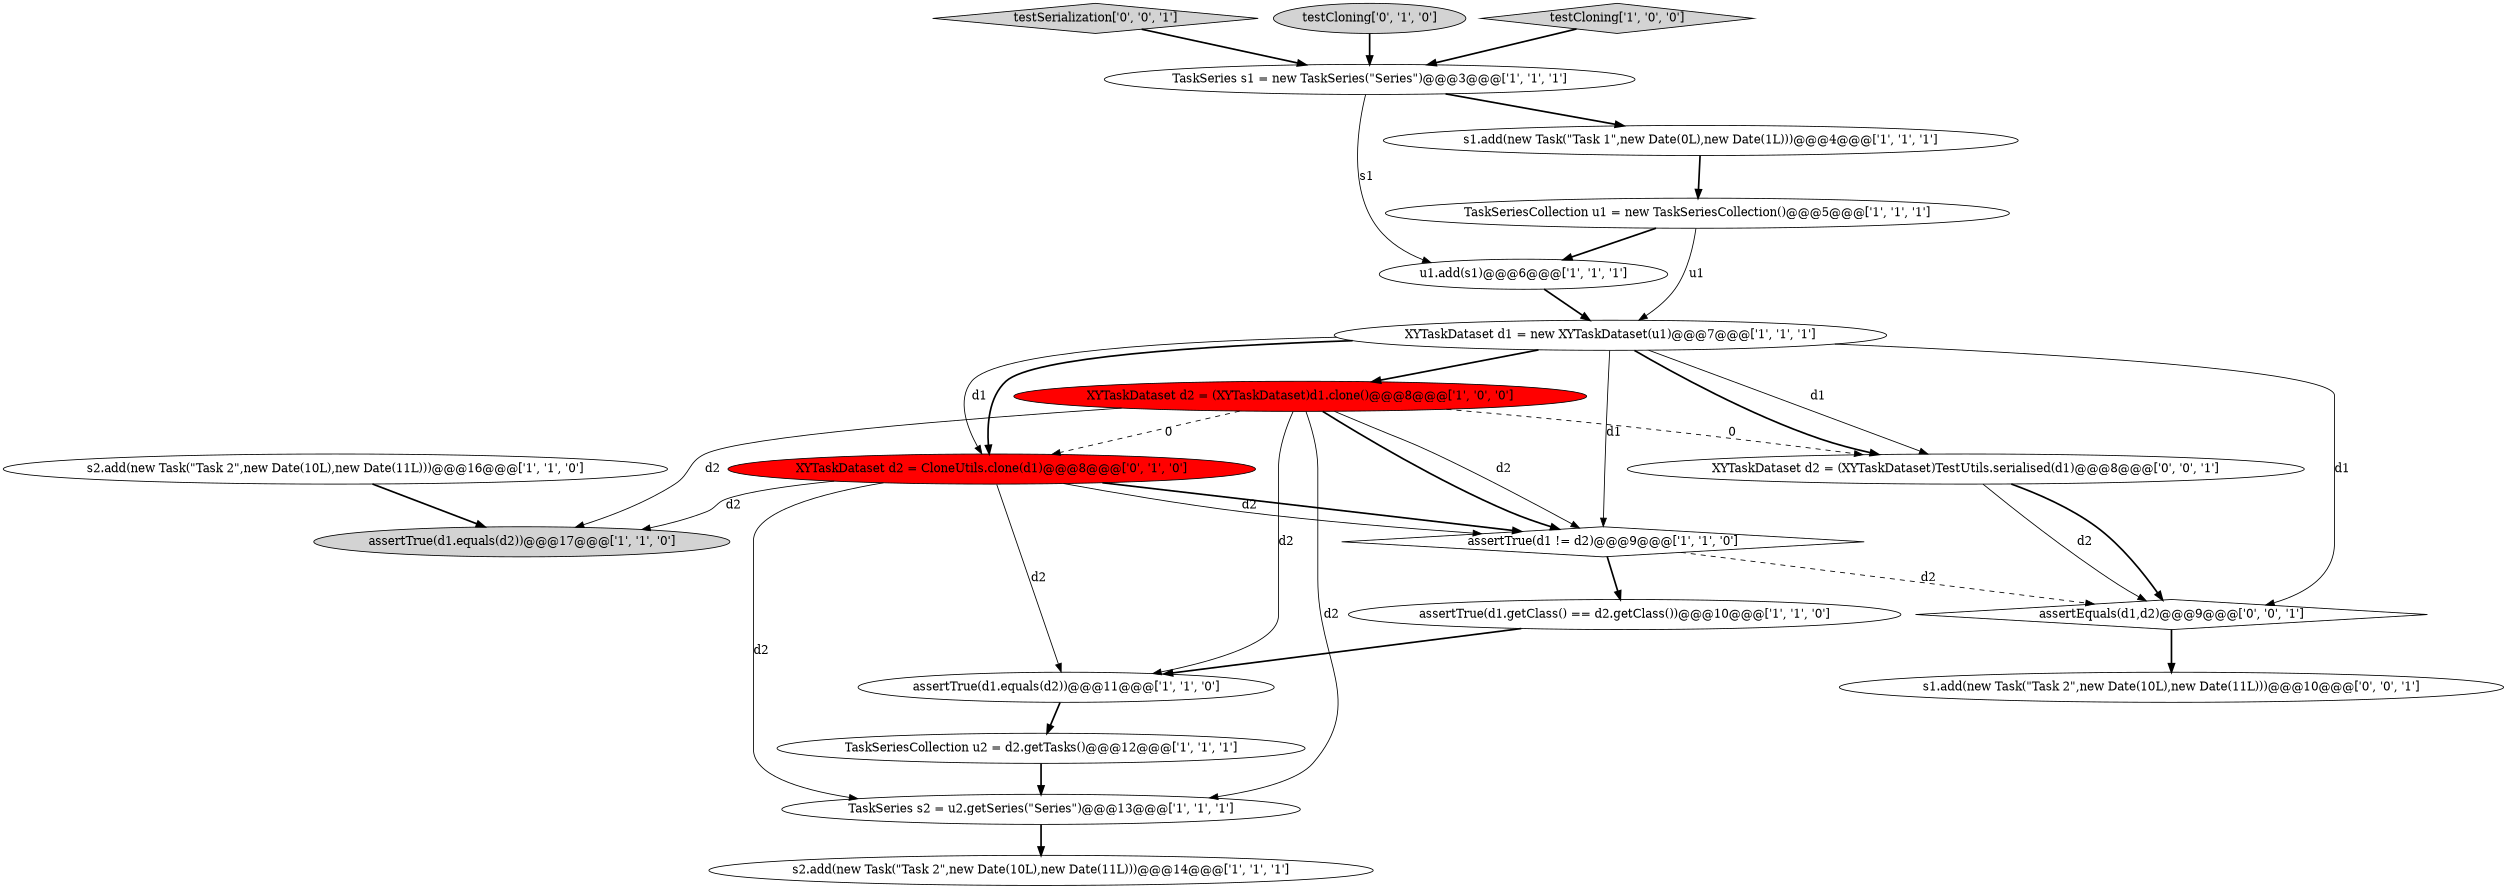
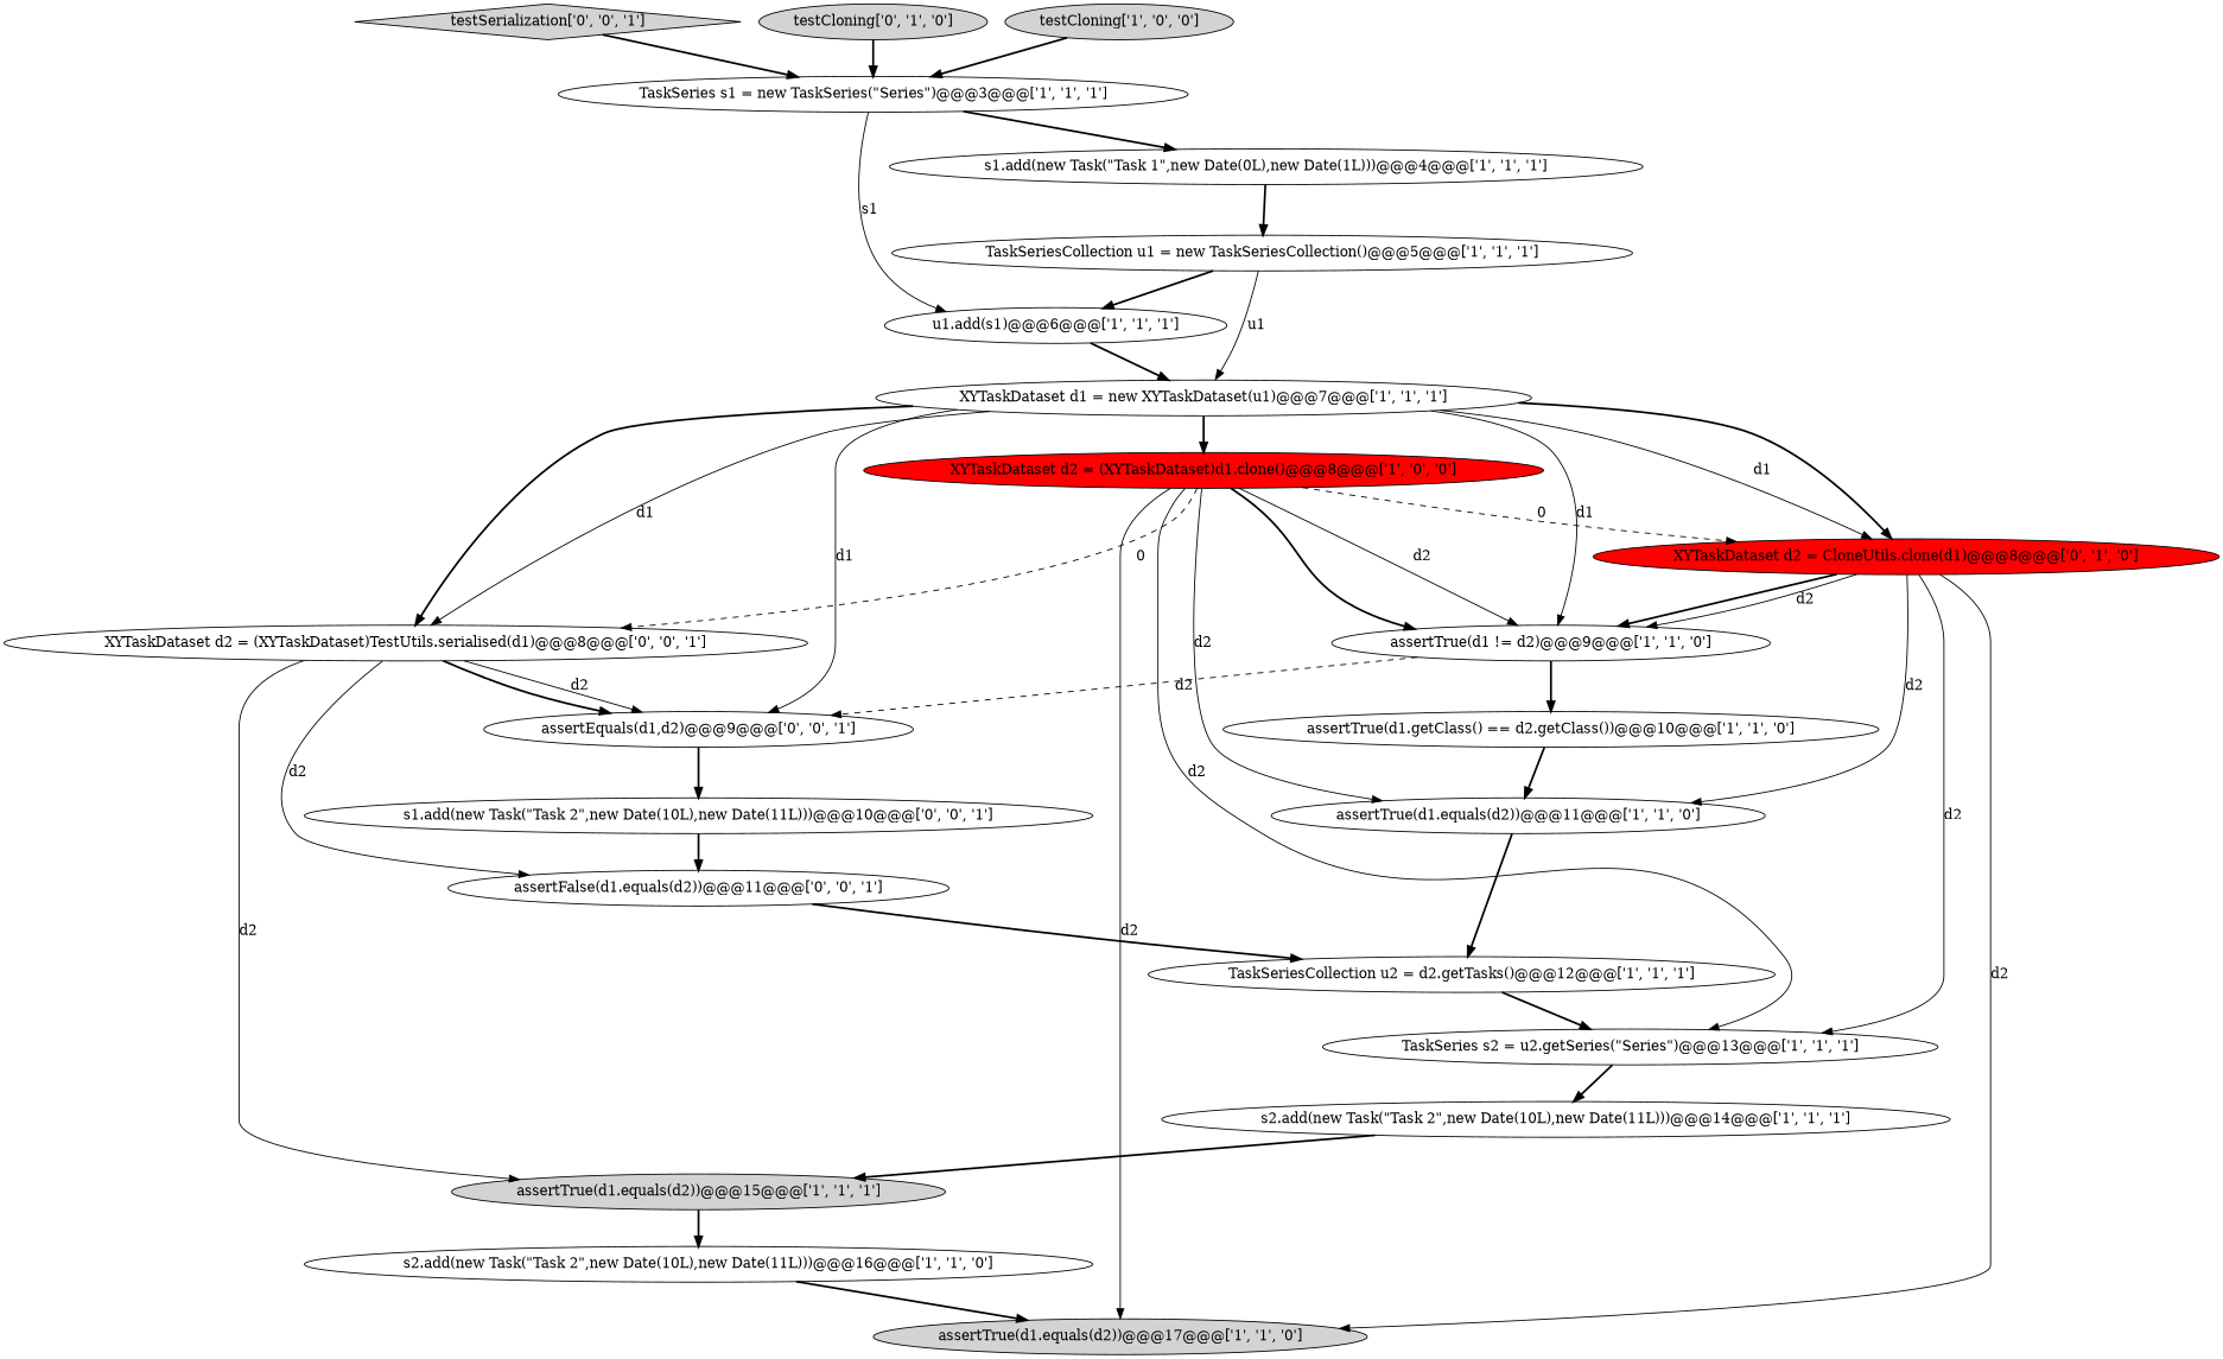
  digraph {
    node [fillcolor=white shape=ellipse style=filled]
    edge [style=bold]
    n1 [label="u1.add(s1)@@@6@@@['1', '1', '1']"]
    n2 [label="XYTaskDataset d1 = new XYTaskDataset(u1)@@@7@@@['1', '1', '1']"]
    n3 [fillcolor=red label="XYTaskDataset d2 = CloneUtils.clone(d1)@@@8@@@['0', '1', '0']"]
-   n4 [label="assertTrue(d1 != d2)@@@9@@@['1', '1', '0']" shape=diamond]
+   n4 [label="assertTrue(d1 != d2)@@@9@@@['1', '1', '0']"]
    n5 [label="XYTaskDataset d2 = (XYTaskDataset)TestUtils.serialised(d1)@@@8@@@['0', '0', '1']"]
-   n6 [label="assertEquals(d1,d2)@@@9@@@['0', '0', '1']" shape=diamond]
+   n6 [label="assertEquals(d1,d2)@@@9@@@['0', '0', '1']"]
    n7 [fillcolor=red label="XYTaskDataset d2 = (XYTaskDataset)d1.clone()@@@8@@@['1', '0', '0']"]
    n8 [fillcolor=lightgray label="assertTrue(d1.equals(d2))@@@17@@@['1', '1', '0']"]
    n9 [label="assertTrue(d1.getClass() == d2.getClass())@@@10@@@['1', '1', '0']"]
    n10 [label="assertTrue(d1.equals(d2))@@@11@@@['1', '1', '0']"]
    n11 [label="TaskSeriesCollection u2 = d2.getTasks()@@@12@@@['1', '1', '1']"]
    n12 [fillcolor=lightgray label="testSerialization['0', '0', '1']" shape=diamond]
    n13 [label="TaskSeries s1 = new TaskSeries(\"Series\")@@@3@@@['1', '1', '1']"]
    n14 [label="s1.add(new Task(\"Task 1\",new Date(0L),new Date(1L)))@@@4@@@['1', '1', '1']"]
    n15 [label="s2.add(new Task(\"Task 2\",new Date(10L),new Date(11L)))@@@14@@@['1', '1', '1']"]
+   n16 [fillcolor=lightgray label="assertTrue(d1.equals(d2))@@@15@@@['1', '1', '1']"]
    n17 [label="s2.add(new Task(\"Task 2\",new Date(10L),new Date(11L)))@@@16@@@['1', '1', '0']"]
    n18 [label="TaskSeries s2 = u2.getSeries(\"Series\")@@@13@@@['1', '1', '1']"]
+   n19 [label="assertFalse(d1.equals(d2))@@@11@@@['0', '0', '1']"]
    n20 [label="s1.add(new Task(\"Task 2\",new Date(10L),new Date(11L)))@@@10@@@['0', '0', '1']"]
    n21 [label="TaskSeriesCollection u1 = new TaskSeriesCollection()@@@5@@@['1', '1', '1']"]
    n22 [fillcolor=lightgray label="testCloning['0', '1', '0']"]
-   n23 [fillcolor=lightgray label="testCloning['1', '0', '0']" shape=diamond]
+   n23 [fillcolor=lightgray label="testCloning['1', '0', '0']"]
    n1 -> n2
    n2 -> n3
    n2 -> n3 [label=d1 style=solid]
    n2 -> n4 [label=d1 style=solid]
    n2 -> n5
    n2 -> n5 [label=d1 style=solid]
    n2 -> n6 [label=d1 style=solid]
    n2 -> n7
    n3 -> n4
    n3 -> n4 [label=d2 style=solid]
    n3 -> n8 [label=d2 style=solid]
    n3 -> n10 [label=d2 style=solid]
    n3 -> n18 [label=d2 style=solid]
    n4 -> n6 [label=d2 style=dashed]
    n4 -> n9
    n5 -> n6 [label=d2 style=solid]
    n5 -> n6
+   n5 -> n16 [label=d2 style=solid]
+   n5 -> n19 [label=d2 style=solid]
    n6 -> n20
    n7 -> n3 [label=0 style=dashed]
    n7 -> n4
    n7 -> n4 [label=d2 style=solid]
    n7 -> n5 [label=0 style=dashed]
    n7 -> n8 [label=d2 style=solid]
    n7 -> n10 [label=d2 style=solid]
    n7 -> n18 [label=d2 style=solid]
    n9 -> n10
    n10 -> n11
    n11 -> n18
    n12 -> n13
    n13 -> n1 [label=s1 style=solid]
    n13 -> n14
    n14 -> n21
+   n15 -> n16
+   n16 -> n17
    n17 -> n8
    n18 -> n15
+   n19 -> n11
+   n20 -> n19
    n21 -> n1
    n21 -> n2 [label=u1 style=solid]
    n22 -> n13
    n23 -> n13
  }
